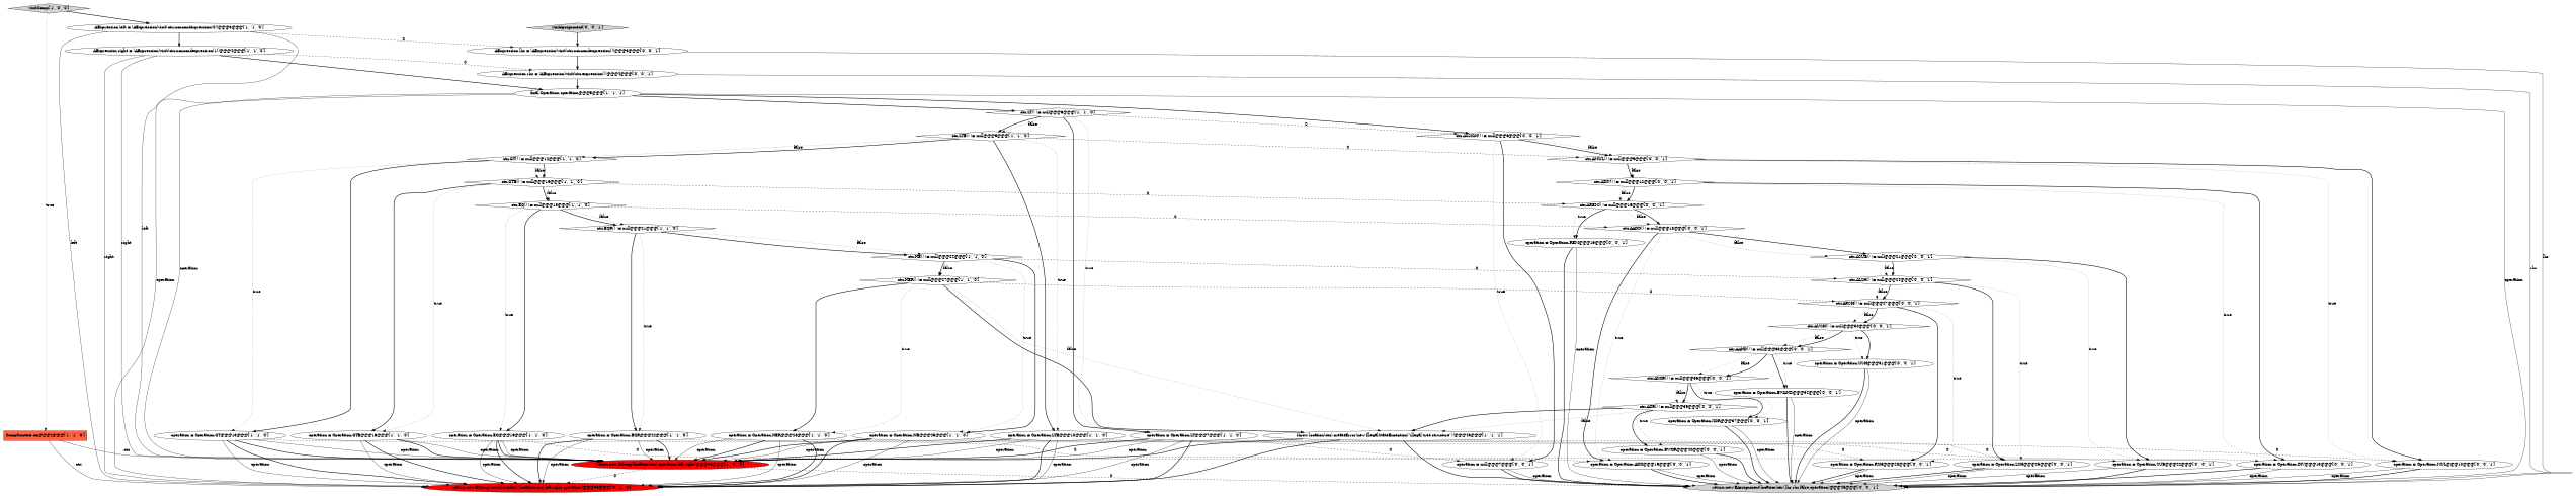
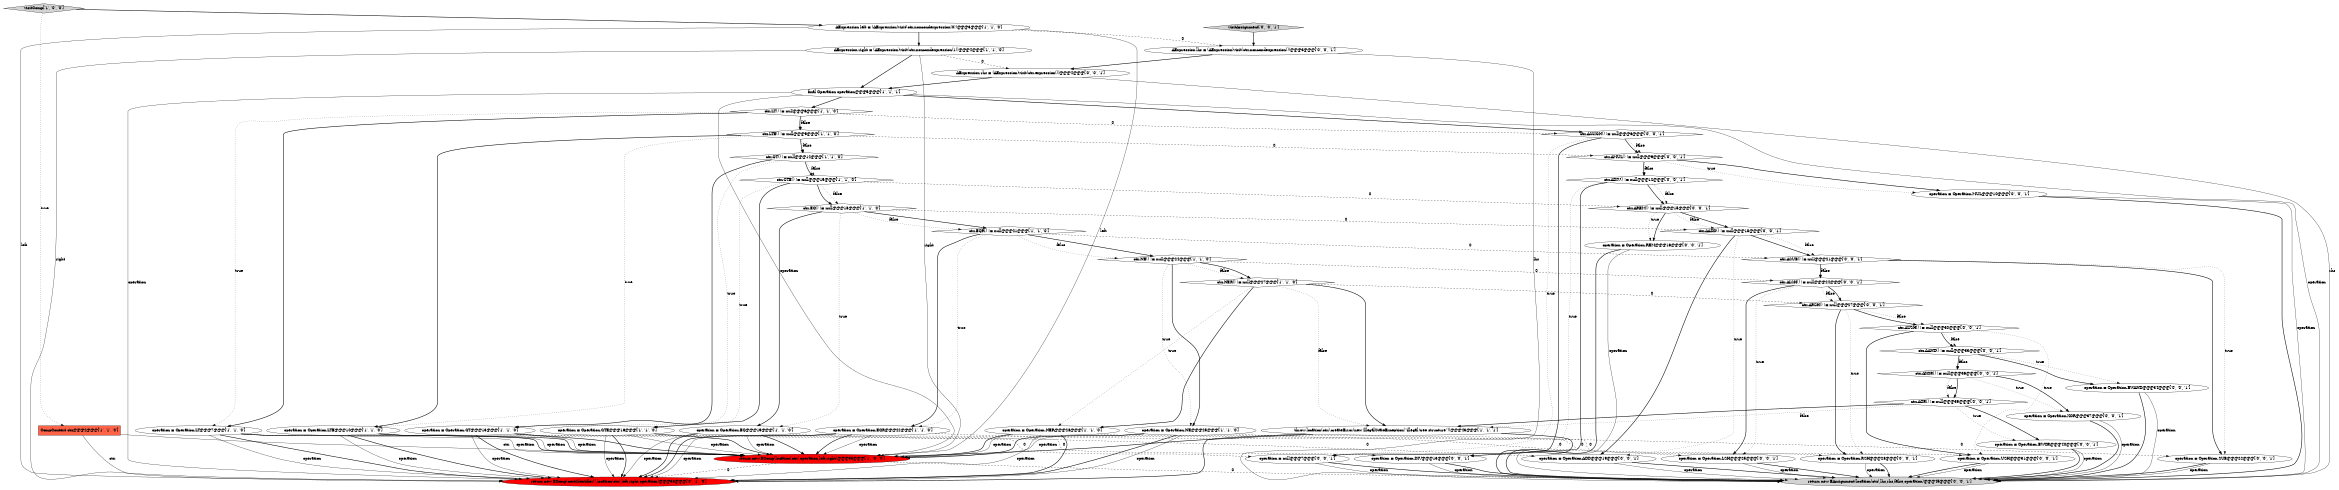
  digraph {
    node [fillcolor=white shape=ellipse style=filled]
    edge [style=bold]
    n1 [label="ctx.ALSH() != null@@@24@@@['0', '0', '1']" shape=diamond]
    n2 [label="ctx.ARSH() != null@@@27@@@['0', '0', '1']" shape=diamond]
    n3 [label="operation = Operation.LSH@@@25@@@['0', '0', '1']"]
    n4 [label="operation = Operation.RSH@@@28@@@['0', '0', '1']"]
    n5 [label="ctx.AUSH() != null@@@30@@@['0', '0', '1']" shape=diamond]
    n6 [fillcolor=lightgray label="return new EAssignment(location(ctx),lhs,rhs,false,operation)@@@45@@@['0', '0', '1']"]
    n7 [label="operation = Operation.LTE@@@10@@@['1', '1', '0']"]
    n8 [fillcolor=red label="return new EComp(nextIdentifier(),location(ctx),left,right,operation)@@@33@@@['0', '1', '0']"]
    n9 [label="operation = Operation.MUL@@@10@@@['0', '0', '1']"]
    n10 [fillcolor=red label="return new EComp(location(ctx),operation,left,right)@@@33@@@['1', '0', '0']"]
    n11 [label="AExpression lhs = (AExpression)visit(ctx.noncondexpression())@@@3@@@['0', '0', '1']"]
    n12 [label="AExpression rhs = (AExpression)visit(ctx.expression())@@@4@@@['0', '0', '1']"]
    n13 [label="final Operation operation@@@5@@@['1', '1', '1']"]
    n14 [label="operation = Operation.REM@@@16@@@['0', '0', '1']"]
    n15 [fillcolor=tomato label="CompContext ctx@@@2@@@['1', '1', '0']" shape=box]
    n16 [label="ctx.AAND() != null@@@33@@@['0', '0', '1']" shape=diamond]
    n17 [label="operation = Operation.USH@@@31@@@['0', '0', '1']"]
    n18 [label="operation = Operation.BWOR@@@40@@@['0', '0', '1']"]
    n19 [label="ctx.NE() != null@@@24@@@['1', '1', '0']" shape=diamond]
    n20 [label="operation = Operation.NE@@@25@@@['1', '1', '0']"]
    n21 [label="ctx.NER() != null@@@27@@@['1', '1', '0']" shape=diamond]
    n22 [label="throw location(ctx).createError(new IllegalStateException(\"illegal tree structure\"))@@@43@@@['1', '1', '1']"]
    n23 [label="operation = Operation.NER@@@28@@@['1', '1', '0']"]
    n24 [label="ctx.AMUL() != null@@@9@@@['0', '0', '1']" shape=diamond]
    n25 [label="ctx.ADIV() != null@@@12@@@['0', '0', '1']" shape=diamond]
    n26 [label="operation = Operation.DIV@@@13@@@['0', '0', '1']"]
    n27 [label="ctx.AREM() != null@@@15@@@['0', '0', '1']" shape=diamond]
    n28 [label="operation = Operation.BWAND@@@34@@@['0', '0', '1']"]
    n29 [label="ctx.ASUB() != null@@@21@@@['0', '0', '1']" shape=diamond]
    n30 [label="operation = Operation.SUB@@@22@@@['0', '0', '1']"]
    n31 [label="ctx.GT() != null@@@12@@@['1', '1', '0']" shape=diamond]
    n32 [label="operation = Operation.GT@@@13@@@['1', '1', '0']"]
    n33 [label="ctx.GTE() != null@@@15@@@['1', '1', '0']" shape=diamond]
    n34 [label="operation = Operation.GTE@@@16@@@['1', '1', '0']"]
    n35 [label="ctx.EQ() != null@@@18@@@['1', '1', '0']" shape=diamond]
    n36 [label="ctx.LTE() != null@@@9@@@['1', '1', '0']" shape=diamond]
    n37 [label="operation = Operation.XOR@@@37@@@['0', '0', '1']"]
    n38 [label="ctx.ASSIGN() != null@@@6@@@['0', '0', '1']" shape=diamond]
    n39 [label="operation = null@@@7@@@['0', '0', '1']"]
    n40 [label="operation = Operation.EQ@@@19@@@['1', '1', '0']"]
    n41 [label="operation = Operation.ADD@@@19@@@['0', '0', '1']"]
    n42 [label="ctx.AADD() != null@@@18@@@['0', '0', '1']" shape=diamond]
    n43 [label="ctx.EQR() != null@@@21@@@['1', '1', '0']" shape=diamond]
    n44 [label="operation = Operation.EQR@@@22@@@['1', '1', '0']"]
    n45 [fillcolor=lightgray label="visitComp['1', '0', '0']" shape=diamond]
    n46 [label="AExpression left = (AExpression)visit(ctx.noncondexpression(0))@@@3@@@['1', '1', '0']"]
    n47 [label="AExpression right = (AExpression)visit(ctx.noncondexpression(1))@@@4@@@['1', '1', '0']"]
    n48 [label="operation = Operation.LT@@@7@@@['1', '1', '0']"]
    n49 [label="ctx.LT() != null@@@6@@@['1', '1', '0']" shape=diamond]
    n50 [label="ctx.AXOR() != null@@@36@@@['0', '0', '1']" shape=diamond]
    n51 [label="ctx.AOR() != null@@@39@@@['0', '0', '1']" shape=diamond]
    n52 [fillcolor=lightgray label="visitAssignment['0', '0', '1']" shape=diamond]
    n1 -> n2 [label=false style=dotted]
    n1 -> n2
    n1 -> n3 [label=true style=dotted]
    n1 -> n3
    n2 -> n4 [label=true style=dotted]
    n2 -> n4
    n2 -> n5 [label=false style=dotted]
    n2 -> n5
    n3 -> n6
    n3 -> n6 [label=operation style=solid]
    n4 -> n6
    n4 -> n6 [label=operation style=solid]
    n5 -> n16 [label=false style=dotted]
    n5 -> n16
    n5 -> n17
    n5 -> n17 [label=true style=dotted]
    n7 -> n8
    n7 -> n8 [label=operation style=solid]
-   n7 -> n9 [label=0 style=dashed]
+   n7 -> n17 [label=0 style=dashed]
    n7 -> n10 [label=operation style=solid]
    n7 -> n10
    n9 -> n6 [label=operation style=solid]
    n9 -> n6
    n10 -> n6 [label=0 style=dashed]
    n10 -> n8 [label=0 style=dashed]
    n11 -> n6 [label=lhs style=solid]
    n11 -> n12
    n12 -> n6 [label=rhs style=solid]
    n12 -> n13
    n13 -> n6 [label=operation style=solid]
    n13 -> n8 [label=operation style=solid]
    n13 -> n10 [label=operation style=solid]
    n13 -> n38
    n13 -> n49
    n14 -> n6
    n14 -> n6 [label=operation style=solid]
    n15 -> n8 [label=ctx style=solid]
    n15 -> n10 [label=ctx style=solid]
    n16 -> n28
    n16 -> n28 [label=true style=dotted]
    n16 -> n50 [label=false style=dotted]
    n16 -> n50
    n17 -> n6
    n17 -> n6 [label=operation style=solid]
    n18 -> n6
    n18 -> n6 [label=operation style=solid]
    n19 -> n1 [label=0 style=dashed]
    n19 -> n20
    n19 -> n20 [label=true style=dotted]
    n19 -> n21 [label=false style=dotted]
    n19 -> n21
    n20 -> n3 [label=0 style=dashed]
    n20 -> n8
    n20 -> n8 [label=operation style=solid]
    n20 -> n10
    n20 -> n10 [label=operation style=solid]
    n21 -> n2 [label=0 style=dashed]
    n21 -> n22
    n21 -> n22 [label=false style=dotted]
    n21 -> n23
    n21 -> n23 [label=true style=dotted]
    n22 -> n6
    n22 -> n8
    n22 -> n10
    n23 -> n4 [label=0 style=dashed]
    n23 -> n8
    n23 -> n8 [label=operation style=solid]
    n23 -> n10
    n23 -> n10 [label=operation style=solid]
    n24 -> n9
    n24 -> n9 [label=true style=dotted]
    n24 -> n25 [label=false style=dotted]
    n24 -> n25
    n25 -> n26
    n25 -> n26 [label=true style=dotted]
    n25 -> n27
    n25 -> n27 [label=false style=dotted]
    n26 -> n6 [label=operation style=solid]
    n26 -> n6
    n27 -> n14
    n27 -> n14 [label=true style=dotted]
    n27 -> n42
    n27 -> n42 [label=false style=dotted]
    n28 -> n6 [label=operation style=solid]
    n28 -> n6
    n29 -> n1 [label=false style=dotted]
    n29 -> n1
    n29 -> n30
    n29 -> n30 [label=true style=dotted]
    n30 -> n6
    n30 -> n6 [label=operation style=solid]
    n31 -> n32 [label=true style=dotted]
    n31 -> n32
    n31 -> n33 [label=false style=dotted]
    n31 -> n33
    n32 -> n8
    n32 -> n8 [label=operation style=solid]
    n32 -> n10 [label=operation style=solid]
    n32 -> n10
    n32 -> n26 [label=0 style=dashed]
    n33 -> n27 [label=0 style=dashed]
    n33 -> n34
    n33 -> n34 [label=true style=dotted]
    n33 -> n35 [label=false style=dotted]
    n33 -> n35
    n34 -> n8
    n34 -> n8 [label=operation style=solid]
    n34 -> n10 [label=operation style=solid]
    n34 -> n10
    n35 -> n40 [label=true style=dotted]
    n35 -> n40
    n35 -> n42 [label=0 style=dashed]
    n35 -> n43 [label=false style=dotted]
    n35 -> n43
    n36 -> n7 [label=true style=dotted]
    n36 -> n7
    n36 -> n24 [label=0 style=dashed]
    n36 -> n31 [label=false style=dotted]
    n36 -> n31
    n37 -> n6
    n37 -> n6 [label=operation style=solid]
    n38 -> n24
    n38 -> n24 [label=false style=dotted]
    n38 -> n39
    n38 -> n39 [label=true style=dotted]
    n39 -> n6
    n39 -> n6 [label=operation style=solid]
    n40 -> n8
    n40 -> n8 [label=operation style=solid]
    n40 -> n10
    n40 -> n10 [label=operation style=solid]
    n40 -> n41 [label=0 style=dashed]
    n41 -> n6 [label=operation style=solid]
    n41 -> n6
    n42 -> n29
    n42 -> n29 [label=false style=dotted]
    n42 -> n41
    n42 -> n41 [label=true style=dotted]
    n43 -> n19
    n43 -> n19 [label=false style=dotted]
+   n43 -> n29 [label=0 style=dashed]
    n43 -> n44 [label=true style=dotted]
    n43 -> n44
    n44 -> n8
    n44 -> n8 [label=operation style=solid]
    n44 -> n10 [label=operation style=solid]
    n44 -> n10
    n44 -> n30 [label=0 style=dashed]
    n45 -> n15 [label=true style=dotted]
    n45 -> n46
    n46 -> n8 [label=left style=solid]
    n46 -> n10 [label=left style=solid]
    n46 -> n11 [label=0 style=dashed]
    n46 -> n47
    n47 -> n8 [label=right style=solid]
    n47 -> n10 [label=right style=solid]
    n47 -> n12 [label=0 style=dashed]
    n47 -> n13
    n48 -> n8
    n48 -> n8 [label=operation style=solid]
    n48 -> n10 [label=operation style=solid]
    n48 -> n10
    n48 -> n39 [label=0 style=dashed]
    n49 -> n36 [label=false style=dotted]
    n49 -> n36
    n49 -> n38 [label=0 style=dashed]
    n49 -> n48 [label=true style=dotted]
    n49 -> n48
    n50 -> n37 [label=true style=dotted]
    n50 -> n37
    n50 -> n51 [label=false style=dotted]
    n50 -> n51
    n51 -> n18 [label=true style=dotted]
    n51 -> n18
    n51 -> n22
    n51 -> n22 [label=false style=dotted]
    n52 -> n11
  }
